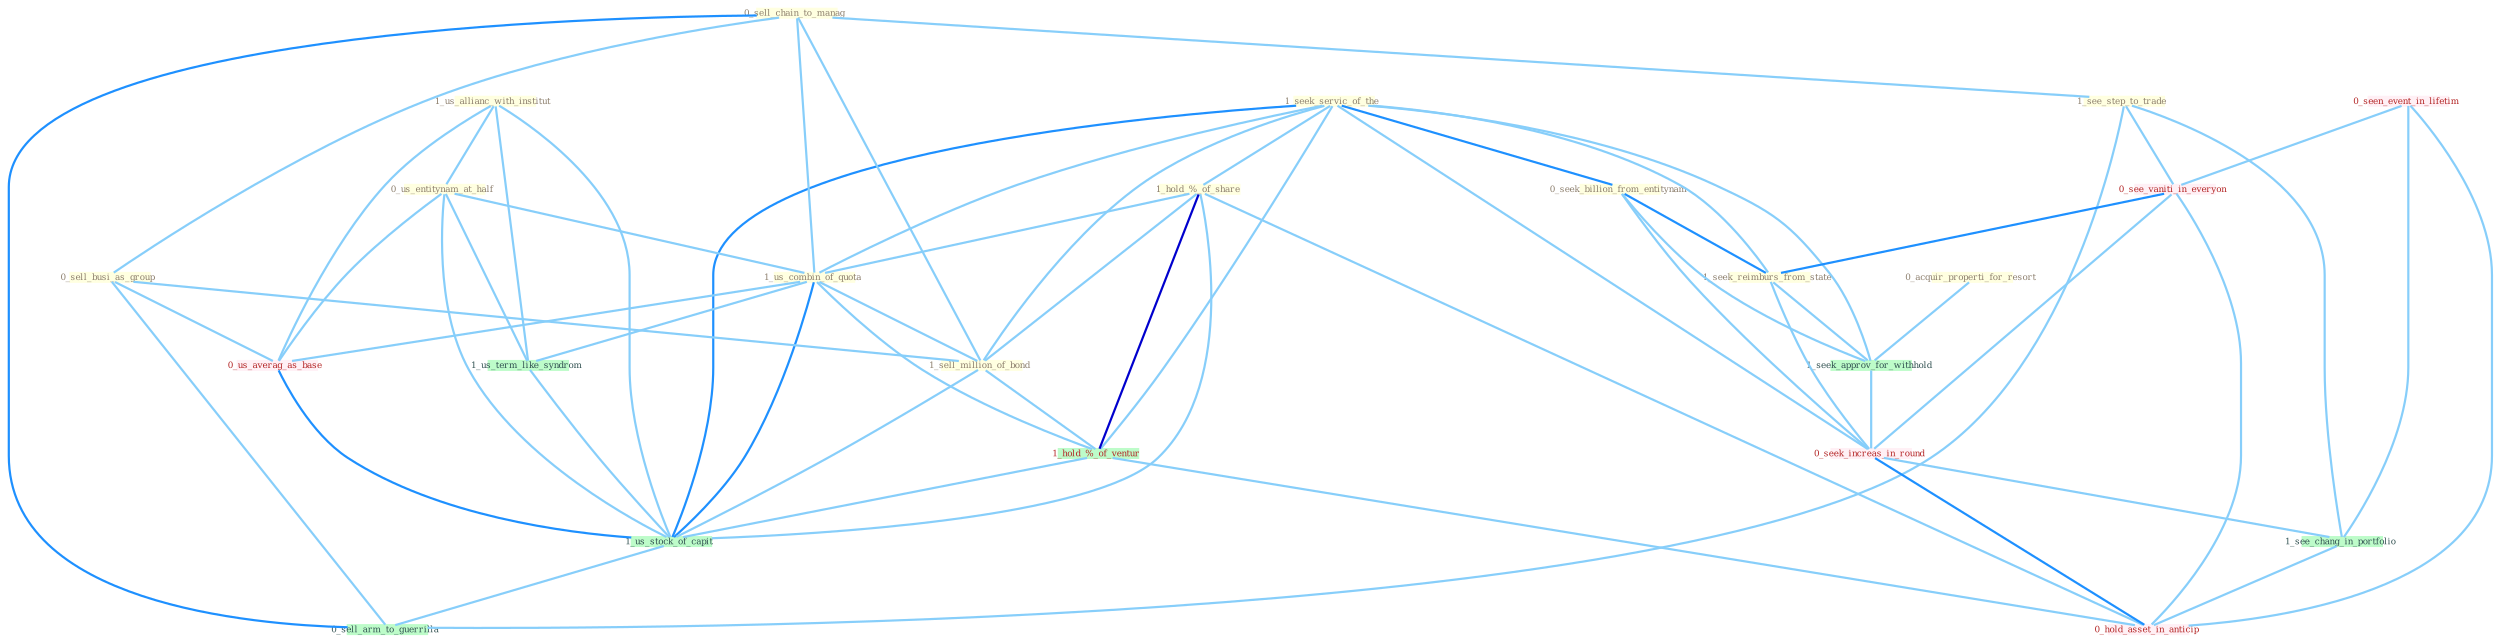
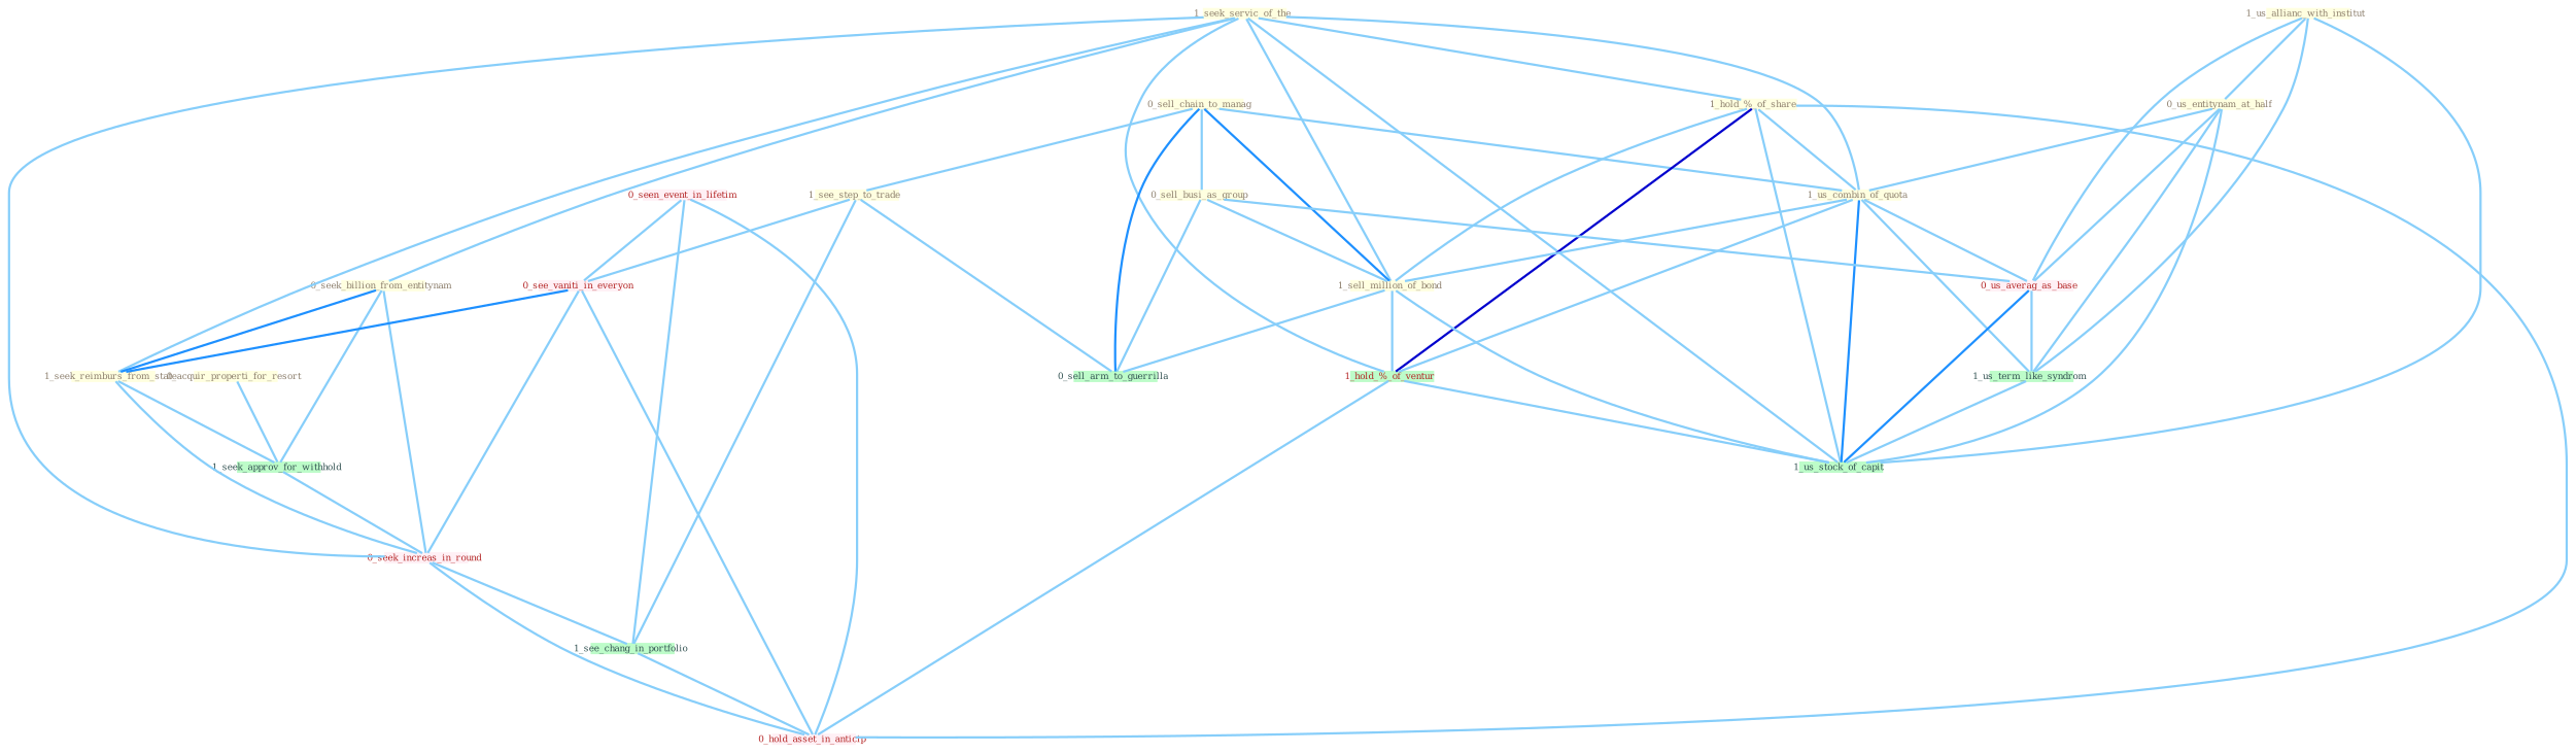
  graph {
    node [color="#ffffe0" fixedsize=true fontcolor="#8b7d6b" fontsize=4 shape=polygon style=filled]
    edge [color="#87cefa" w=1]
    "1_us_allianc_with_institut " [height=.06 width=.5]
    "1_seek_servic_of_the " [height=.06 width=.5]
    "0_acquir_properti_for_resort " [height=.06 width=.5]
    "0_seek_billion_from_entitynam " [height=.06 width=.5]
    "0_us_entitynam_at_half " [height=.06 width=.5]
    "0_sell_chain_to_manag " [height=.06 width=.5]
    "1_hold_%_of_share " [height=.06 width=.5]
    "1_us_combin_of_quota " [height=.06 width=.5]
    "0_sell_busi_as_group " [height=.06 width=.5]
    "1_sell_million_of_bond " [height=.06 width=.5]
    "1_seek_reimburs_from_state " [height=.06 width=.5]
    "1_see_step_to_trade " [height=.06 width=.5]
    "0_seen_event_in_lifetim " [color="#fff0f5" fontcolor="#b22222" height=.06 width=.5]
    "0_us_averag_as_base " [color="#fff0f5" fontcolor="#b22222" height=.06 width=.5]
    "0_see_vaniti_in_everyon " [color="#fff0f5" fontcolor="#b22222" height=.06 width=.5]
    "0_seek_increas_in_round " [color="#fff0f5" fontcolor="#b22222" height=.06 width=.5]
    "0_hold_asset_in_anticip " [color="#fff0f5" fontcolor="#b22222" height=.06 width=.5]
    "1_us_term_like_syndrom " [color="#BDFCC9" fontcolor="#2f4f4f" height=.06 width=.5]
    "1_us_stock_of_capit " [color="#BDFCC9" fontcolor="#2f4f4f" height=.06 width=.5]
    "1_seek_approv_for_withhold " [color="#BDFCC9" fontcolor="#2f4f4f" height=.06 width=.5]
    "1_hold_%_of_ventur " [color="#BDFCC9" fontcolor="#b22222" height=.06 width=.5]
    "0_sell_arm_to_guerrilla " [color="#BDFCC9" fontcolor="#2f4f4f" height=.06 width=.5]
    "1_see_chang_in_portfolio " [color="#BDFCC9" fontcolor="#2f4f4f" height=.06 width=.5]
    subgraph sub_1 {
      "1_us_allianc_with_institut "
      "1_seek_servic_of_the "
      "0_acquir_properti_for_resort "
      "0_seek_billion_from_entitynam "
      "0_us_entitynam_at_half "
      "0_sell_chain_to_manag "
      "1_hold_%_of_share "
      "1_us_combin_of_quota "
      "0_sell_busi_as_group "
      "1_sell_million_of_bond "
      "1_seek_reimburs_from_state "
      "1_see_step_to_trade "
    }
    subgraph sub_2 {
      "0_seen_event_in_lifetim "
      "0_us_averag_as_base "
      "0_see_vaniti_in_everyon "
      "0_seek_increas_in_round "
      "0_hold_asset_in_anticip "
    }
    "1_us_allianc_with_institut " -- "0_us_entitynam_at_half "
    "1_us_allianc_with_institut " -- "0_us_averag_as_base "
    "1_us_allianc_with_institut " -- "1_us_term_like_syndrom "
    "1_us_allianc_with_institut " -- "1_us_stock_of_capit "
-   "1_seek_servic_of_the " -- "0_seek_billion_from_entitynam " [color="#1e90ff"]
+   "1_seek_servic_of_the " -- "0_seek_billion_from_entitynam "
    "1_seek_servic_of_the " -- "1_hold_%_of_share "
    "1_seek_servic_of_the " -- "1_us_combin_of_quota "
    "1_seek_servic_of_the " -- "1_sell_million_of_bond "
    "1_seek_servic_of_the " -- "1_seek_reimburs_from_state "
    "1_seek_servic_of_the " -- "0_seek_increas_in_round "
-   "1_seek_servic_of_the " -- "1_us_stock_of_capit " [color="#1e90ff"]
-   "1_seek_servic_of_the " -- "1_seek_approv_for_withhold "
+   "1_seek_servic_of_the " -- "1_us_stock_of_capit "
    "1_seek_servic_of_the " -- "1_hold_%_of_ventur "
    "0_acquir_properti_for_resort " -- "1_seek_approv_for_withhold "
    "0_seek_billion_from_entitynam " -- "1_seek_reimburs_from_state " [color="#1e90ff" w=2]
    "0_seek_billion_from_entitynam " -- "0_seek_increas_in_round "
    "0_seek_billion_from_entitynam " -- "1_seek_approv_for_withhold "
    "0_us_entitynam_at_half " -- "1_us_combin_of_quota "
    "0_us_entitynam_at_half " -- "0_us_averag_as_base "
    "0_us_entitynam_at_half " -- "1_us_term_like_syndrom "
    "0_us_entitynam_at_half " -- "1_us_stock_of_capit "
    "0_sell_chain_to_manag " -- "1_us_combin_of_quota "
    "0_sell_chain_to_manag " -- "0_sell_busi_as_group "
-   "0_sell_chain_to_manag " -- "1_sell_million_of_bond "
+   "0_sell_chain_to_manag " -- "1_sell_million_of_bond " [color="#1e90ff"]
    "0_sell_chain_to_manag " -- "1_see_step_to_trade "
    "0_sell_chain_to_manag " -- "0_sell_arm_to_guerrilla " [color="#1e90ff" w=2]
    "1_hold_%_of_share " -- "1_us_combin_of_quota "
    "1_hold_%_of_share " -- "1_sell_million_of_bond "
    "1_hold_%_of_share " -- "0_hold_asset_in_anticip "
    "1_hold_%_of_share " -- "1_us_stock_of_capit "
    "1_hold_%_of_share " -- "1_hold_%_of_ventur " [color="#0000cd" w=3]
    "1_us_combin_of_quota " -- "1_sell_million_of_bond "
    "1_us_combin_of_quota " -- "0_us_averag_as_base "
    "1_us_combin_of_quota " -- "1_us_term_like_syndrom "
    "1_us_combin_of_quota " -- "1_us_stock_of_capit " [color="#1e90ff" w=2]
    "1_us_combin_of_quota " -- "1_hold_%_of_ventur "
    "0_sell_busi_as_group " -- "1_sell_million_of_bond "
    "0_sell_busi_as_group " -- "0_us_averag_as_base "
    "0_sell_busi_as_group " -- "0_sell_arm_to_guerrilla "
    "1_sell_million_of_bond " -- "1_us_stock_of_capit "
    "1_sell_million_of_bond " -- "1_hold_%_of_ventur "
-   "1_us_stock_of_capit " -- "0_sell_arm_to_guerrilla "
+   "1_sell_million_of_bond " -- "0_sell_arm_to_guerrilla "
    "1_seek_reimburs_from_state " -- "0_seek_increas_in_round "
    "1_seek_reimburs_from_state " -- "1_seek_approv_for_withhold "
    "1_see_step_to_trade " -- "0_see_vaniti_in_everyon "
    "1_see_step_to_trade " -- "0_sell_arm_to_guerrilla "
    "1_see_step_to_trade " -- "1_see_chang_in_portfolio "
    "0_seen_event_in_lifetim " -- "0_see_vaniti_in_everyon "
    "0_seen_event_in_lifetim " -- "0_hold_asset_in_anticip "
    "0_seen_event_in_lifetim " -- "1_see_chang_in_portfolio "
+   "0_us_averag_as_base " -- "1_us_term_like_syndrom "
    "0_us_averag_as_base " -- "1_us_stock_of_capit " [color="#1e90ff"]
    "0_see_vaniti_in_everyon " -- "1_seek_reimburs_from_state " [color="#1e90ff" w=2]
    "0_see_vaniti_in_everyon " -- "0_seek_increas_in_round "
    "0_see_vaniti_in_everyon " -- "0_hold_asset_in_anticip "
-   "0_seek_increas_in_round " -- "0_hold_asset_in_anticip " [color="#1e90ff"]
+   "0_seek_increas_in_round " -- "0_hold_asset_in_anticip "
    "0_seek_increas_in_round " -- "1_see_chang_in_portfolio "
    "1_us_term_like_syndrom " -- "1_us_stock_of_capit "
    "1_seek_approv_for_withhold " -- "0_seek_increas_in_round "
    "1_hold_%_of_ventur " -- "0_hold_asset_in_anticip "
    "1_hold_%_of_ventur " -- "1_us_stock_of_capit "
    "1_see_chang_in_portfolio " -- "0_hold_asset_in_anticip "
  }
